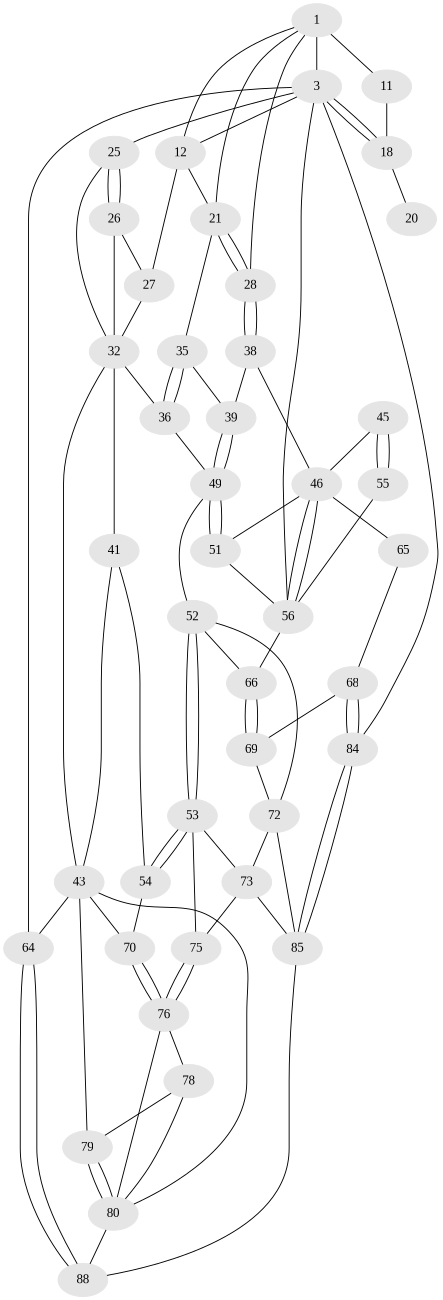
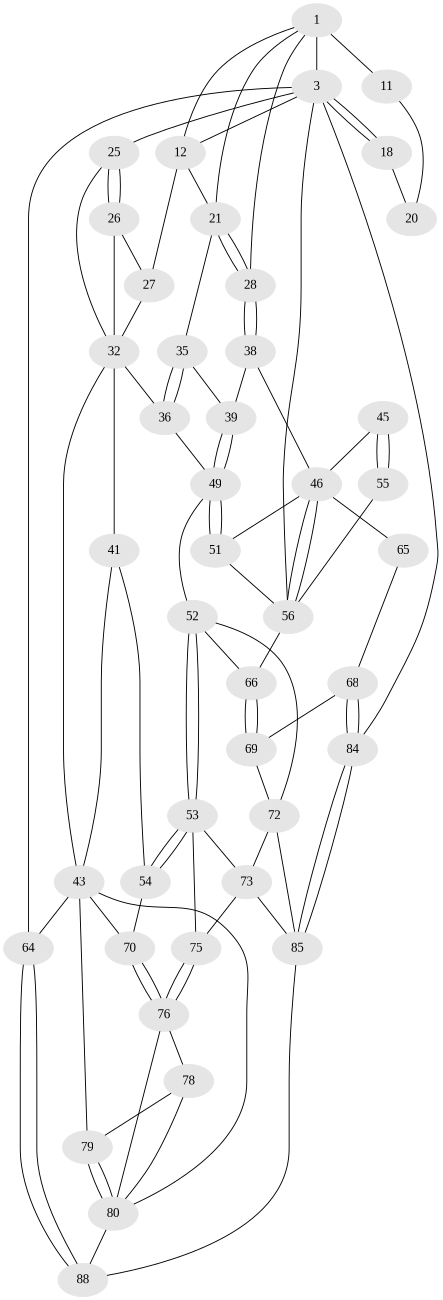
  graph {
    fontname="Liberation Serif"
    node [color=gray90 fontname="Liberation Serif" style=filled]
    edge [fontname="Liberation Serif"]
    1 [super="+2+7"]
    3 [super="+60+4"]
    11 [super="+15"]
    12 [super="+13"]
    21 [super="+22"]
    28
    18 [super="+19"]
    25
    56 [super="+57+59"]
    64
    84
    20 [super="+23"]
    27 [super="+30"]
    35
    38
    26
    32 [super="+37+33"]
    66
    88
    85 [super="+87"]
    36
    39
    41 [super="+42"]
    43 [super="+62"]
    46 [super="+47"]
    49 [super="+50"]
    54
    70
    79
    80 [super="+82"]
    51
    52 [super="+67"]
    65
    76 [super="+77"]
    45
    55
    53 [super="+74"]
    72 [super="+81"]
    73 [super="+86"]
    75
    69
    68
    78
    1 -- 3 [weight=2]
    1 -- 11 [weight=3]
    1 -- 12
    1 -- 21
    1 -- 28
    3 -- 12
    3 -- 18
    3 -- 18
    3 -- 25
    3 -- 56
    3 -- 64 [weight=2]
    3 -- 84
-   11 -- 18 [weight=2]
+   11 -- 20 [weight=2]
    12 -- 21 [weight=2]
    12 -- 27 [weight=2]
    21 -- 28
    21 -- 28
    21 -- 35
    28 -- 38
    28 -- 38
    18 -- 20 [weight=2]
    25 -- 26
    25 -- 26
    25 -- 32
    56 -- 66
    64 -- 88
    64 -- 88
    84 -- 85
    84 -- 85
    27 -- 32
    35 -- 36
    35 -- 36
    35 -- 39
    38 -- 39
    38 -- 46
    26 -- 27
    26 -- 32
    32 -- 36
    32 -- 41 [weight=2]
    32 -- 43
    66 -- 69
    66 -- 69
    85 -- 88
    36 -- 49
    39 -- 49
    39 -- 49
    41 -- 43
    41 -- 54
    43 -- 64
    43 -- 70
    43 -- 79
    43 -- 80
    46 -- 56
    46 -- 56
    46 -- 51
    46 -- 65 [weight=2]
    49 -- 51
    49 -- 51
    49 -- 52
    54 -- 70
    70 -- 76
    70 -- 76
    79 -- 80
    79 -- 80
    80 -- 88
    51 -- 56
    52 -- 66
    52 -- 53
    52 -- 53
    52 -- 72
    65 -- 68
    76 -- 80
    76 -- 78
    45 -- 46
    45 -- 55
    45 -- 55
    55 -- 56
    53 -- 54
    53 -- 54
    53 -- 73
    53 -- 75
    72 -- 85
    72 -- 73
    73 -- 85
    73 -- 75
    75 -- 76
    75 -- 76
    69 -- 72
    68 -- 84
    68 -- 84
    68 -- 69
    78 -- 79
    78 -- 80
  }
